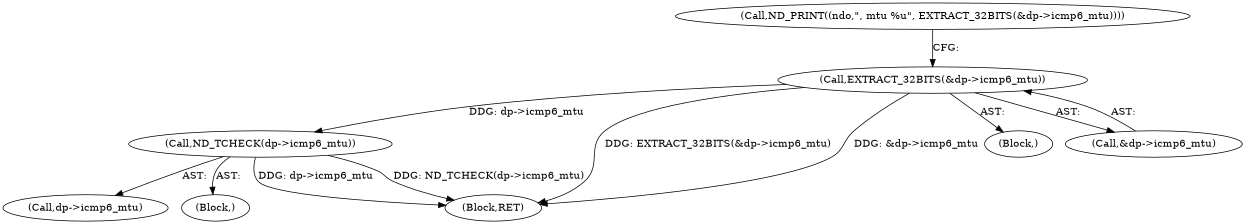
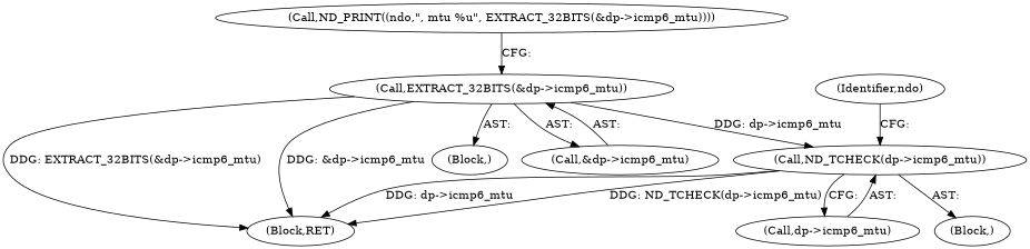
  digraph {
    n1 [label="(Call,ND_TCHECK(dp->icmp6_mtu))"]
    n2 [label="(Block,)"]
    n3 [label="(Block,RET)"]
    n4 [label="(Call,dp->icmp6_mtu)"]
    n5 [label="(Call,EXTRACT_32BITS(&dp->icmp6_mtu))"]
    n6 [label="(Block,)"]
    n7 [label="(Call,&dp->icmp6_mtu)"]
    n8 [label="(Call,ND_PRINT((ndo,\", mtu %u\", EXTRACT_32BITS(&dp->icmp6_mtu))))"]
+   n9 [label="(Identifier,ndo)"]
    n1 -> n2 [label="AST: "]
    n1 -> n3 [label="DDG: ND_TCHECK(dp->icmp6_mtu)"]
    n1 -> n3 [label="DDG: dp->icmp6_mtu"]
-   n1 -> n4 [label="AST: "]
+   n1 -> n4 [label="CFG: "]
+   n4 -> n1 [label="AST: "]
    n5 -> n1 [label="DDG: dp->icmp6_mtu"]
    n5 -> n3 [label="DDG: EXTRACT_32BITS(&dp->icmp6_mtu)"]
    n5 -> n3 [label="DDG: &dp->icmp6_mtu"]
    n5 -> n6 [label="AST: "]
    n5 -> n7 [label="AST: "]
    n7 -> n5 [label="AST: "]
    n8 -> n5 [label="CFG: "]
+   n9 -> n1 [label="CFG: "]
  }
